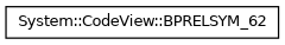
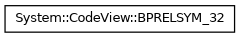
  digraph {
    rankdir=LR
-   n1 [color=black fillcolor=white fontname=Helvetica fontsize=10 height=0.2 label="System::CodeView::BPRELSYM_62" shape=record style=filled width=0.4]
+   n1 [color=black fillcolor=white fontname=Helvetica fontsize=10 height=0.2 label="System::CodeView::BPRELSYM_32" shape=record style=filled width=0.4]
  }
